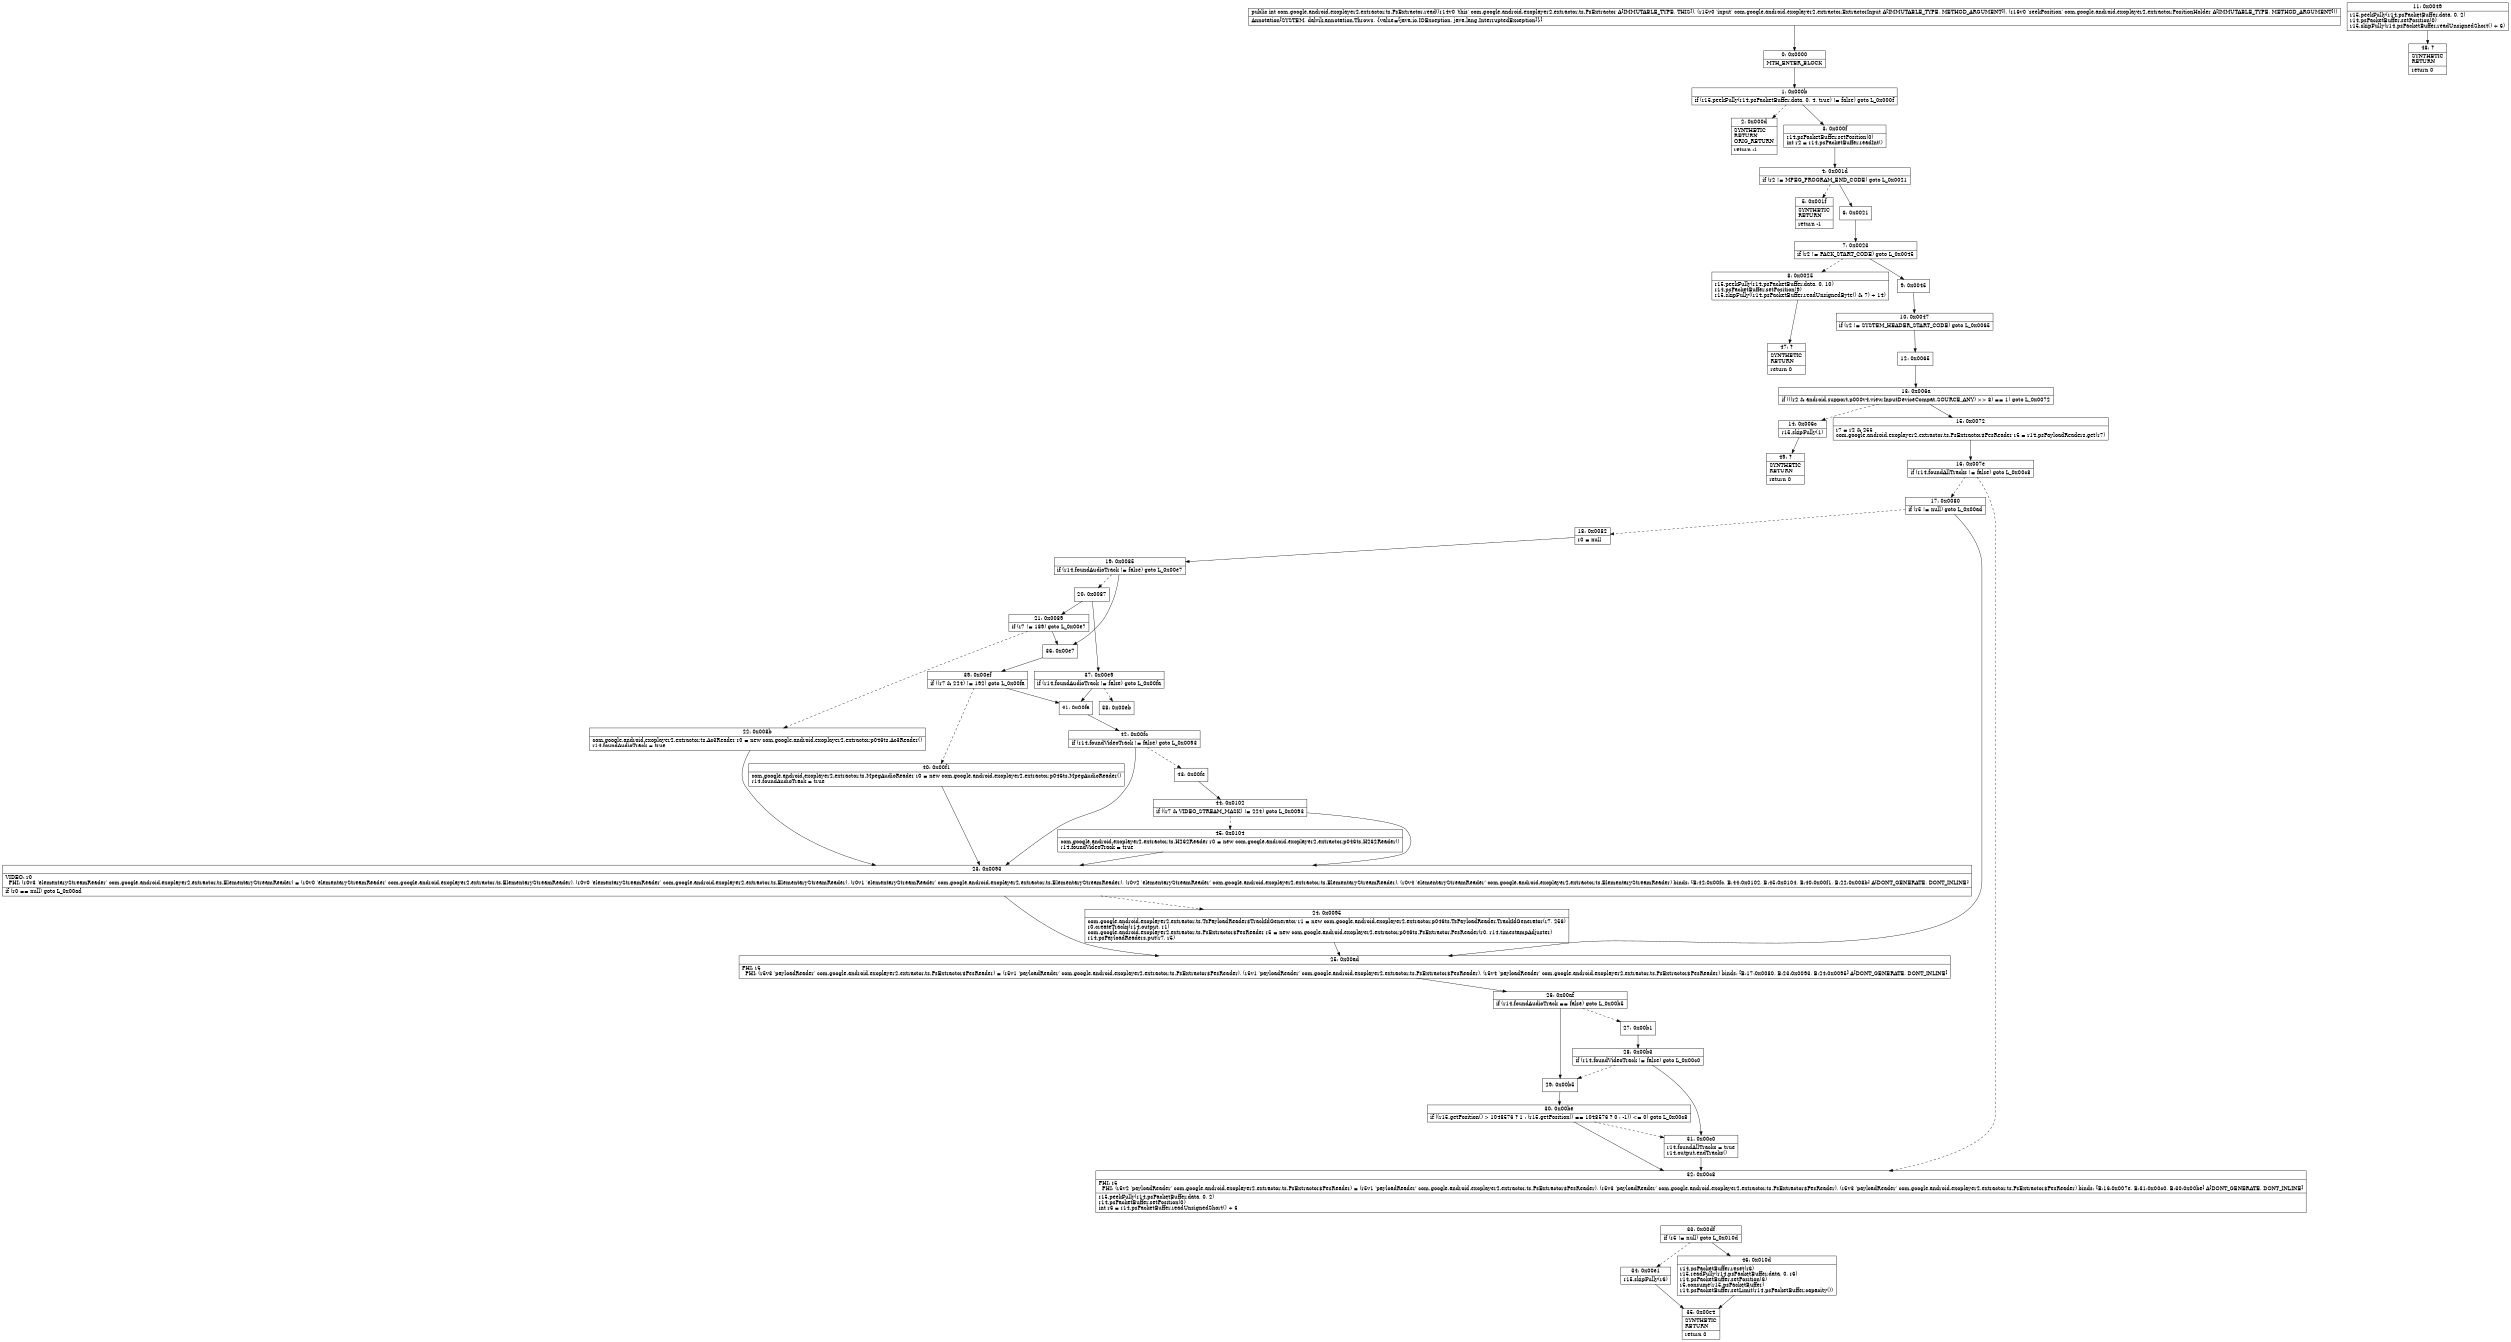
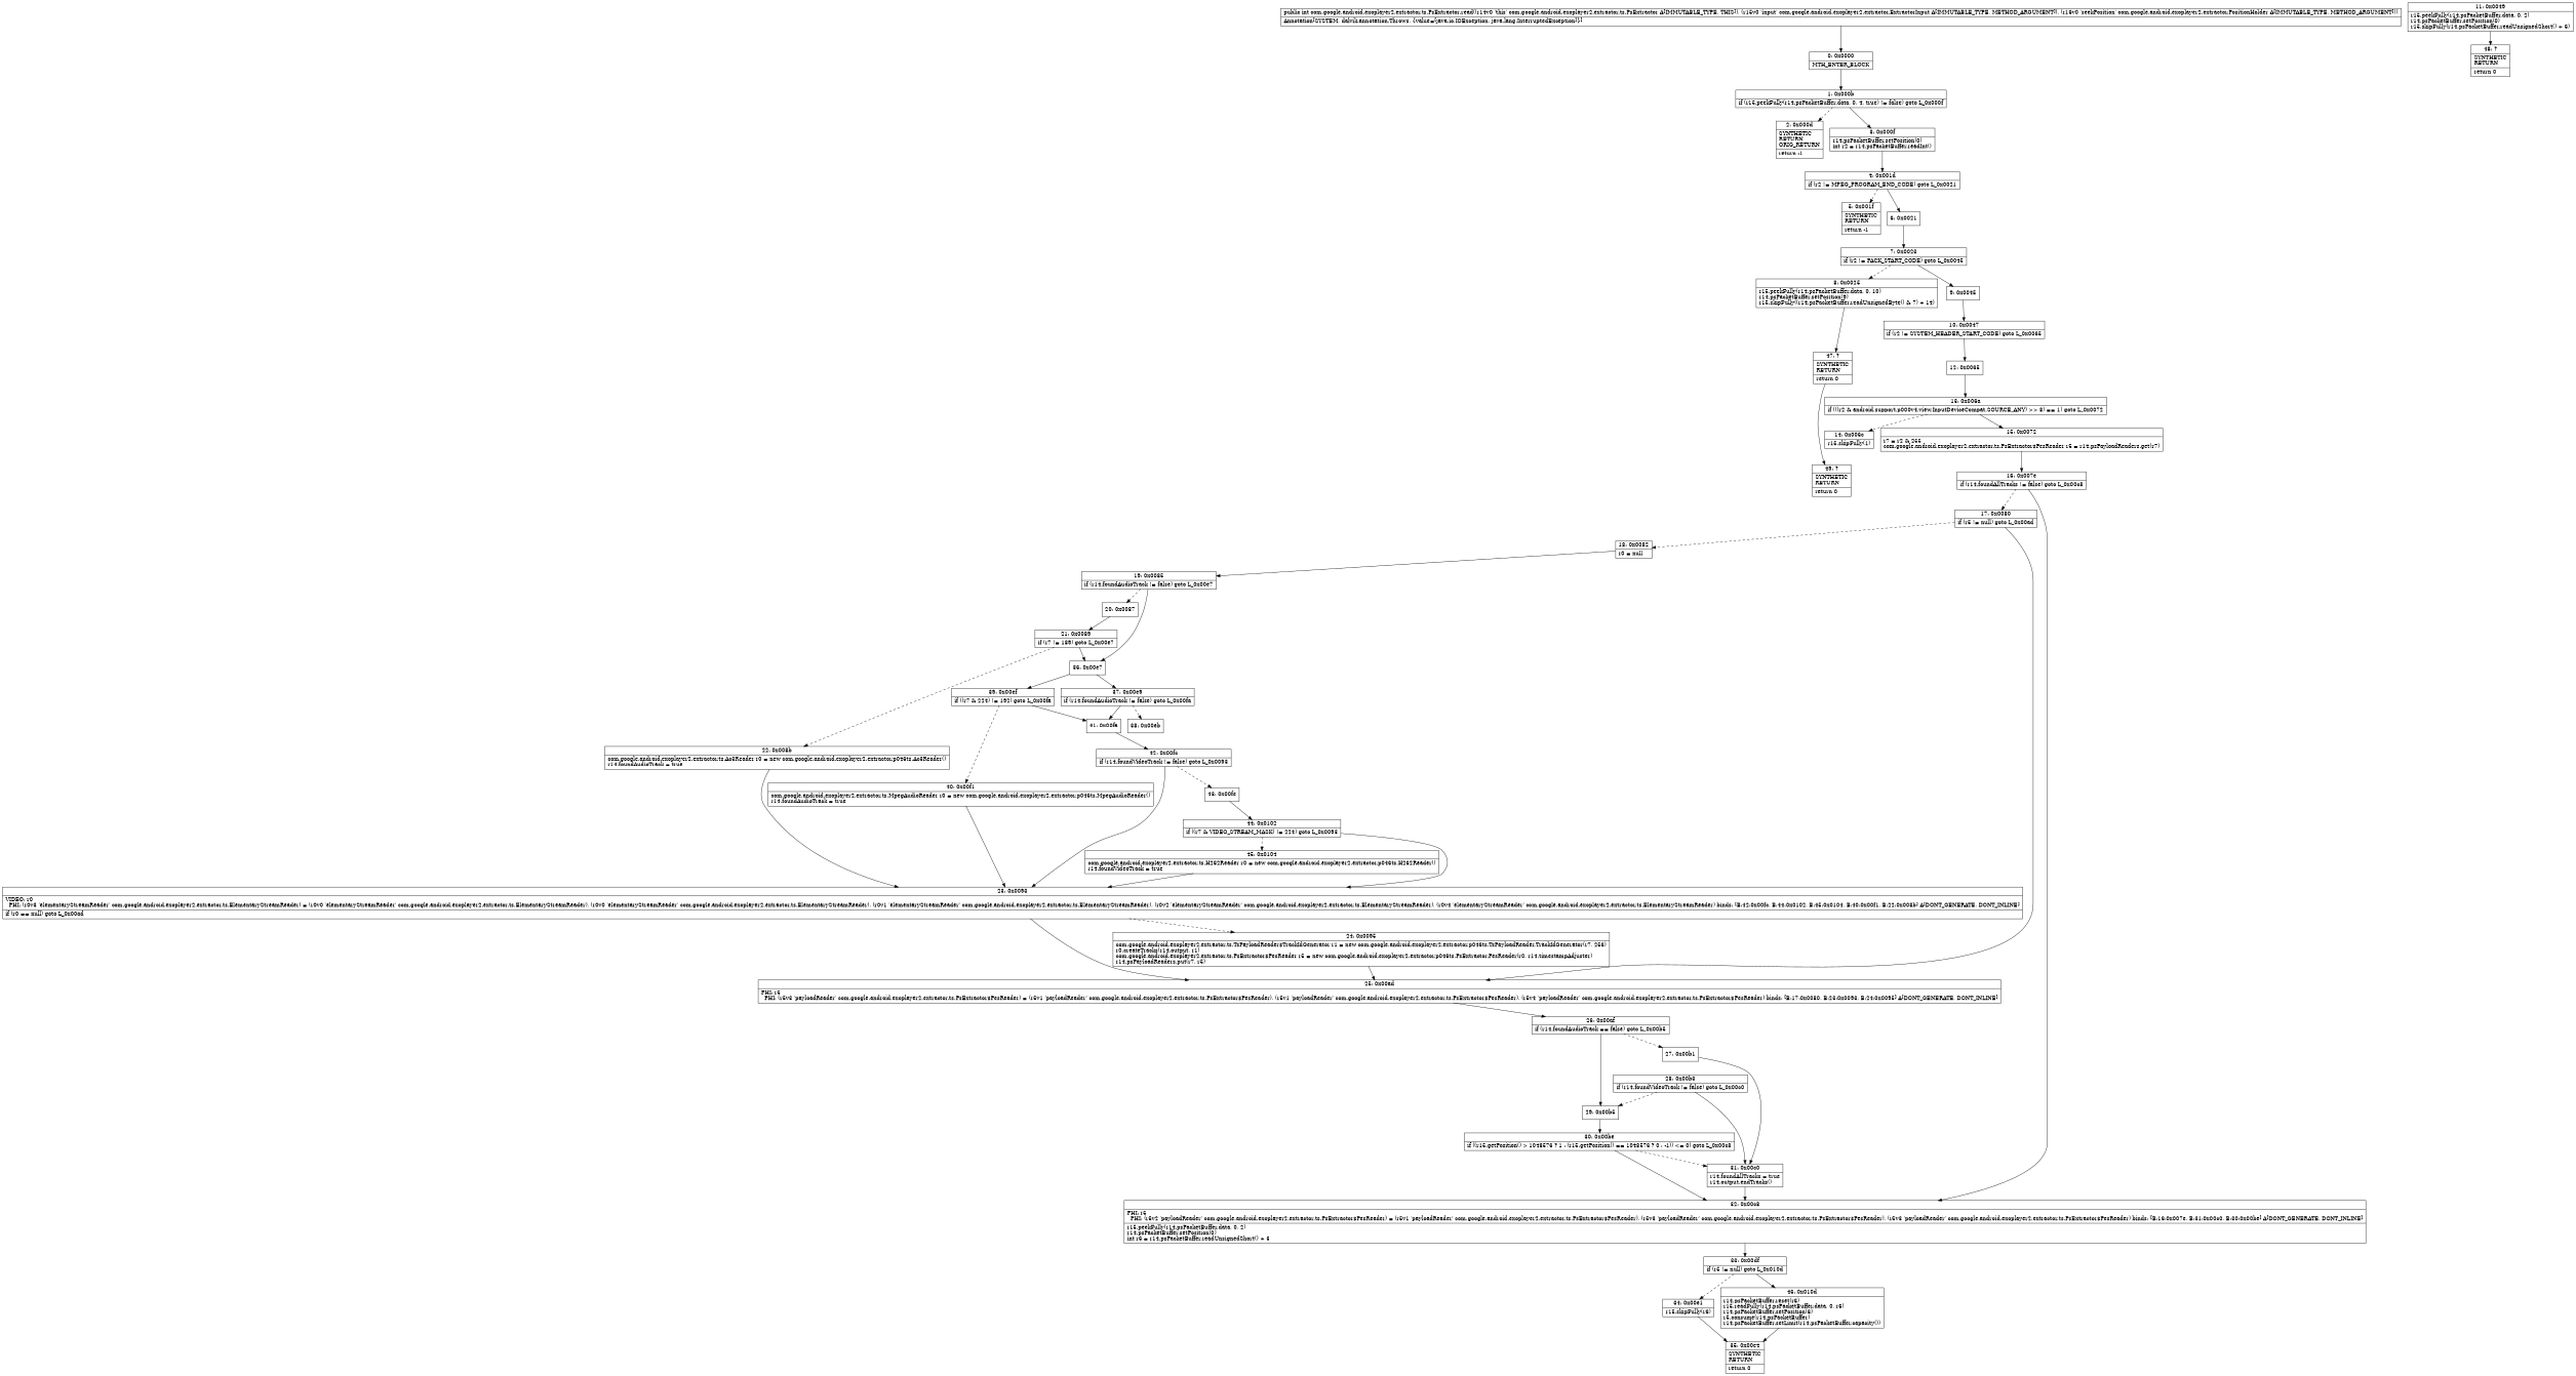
  digraph {
    node [shape=record]
    n1 [label="{0\:\ 0x0000|MTH_ENTER_BLOCK\l}"]
    n2 [label="{1\:\ 0x000b|if (r15.peekFully(r14.psPacketBuffer.data, 0, 4, true) != false) goto L_0x000f\l}"]
    n3 [label="{2\:\ 0x000d|SYNTHETIC\lRETURN\lORIG_RETURN\l|return \-1\l}"]
    n4 [label="{3\:\ 0x000f|r14.psPacketBuffer.setPosition(0)\lint r2 = r14.psPacketBuffer.readInt()\l}"]
    n5 [label="{4\:\ 0x001d|if (r2 != MPEG_PROGRAM_END_CODE) goto L_0x0021\l}"]
    n6 [label="{5\:\ 0x001f|SYNTHETIC\lRETURN\l|return \-1\l}"]
    n7 [label="{6\:\ 0x0021}"]
    n8 [label="{7\:\ 0x0023|if (r2 != PACK_START_CODE) goto L_0x0045\l}"]
    n9 [label="{8\:\ 0x0025|r15.peekFully(r14.psPacketBuffer.data, 0, 10)\lr14.psPacketBuffer.setPosition(9)\lr15.skipFully((r14.psPacketBuffer.readUnsignedByte() & 7) + 14)\l}"]
    n10 [label="{9\:\ 0x0045}"]
    n11 [label="{47\:\ ?|SYNTHETIC\lRETURN\l|return 0\l}"]
    n12 [label="{10\:\ 0x0047|if (r2 != SYSTEM_HEADER_START_CODE) goto L_0x0065\l}"]
    n13 [label="{12\:\ 0x0065}"]
    n14 [label="{11\:\ 0x0049|r15.peekFully(r14.psPacketBuffer.data, 0, 2)\lr14.psPacketBuffer.setPosition(0)\lr15.skipFully(r14.psPacketBuffer.readUnsignedShort() + 6)\l}"]
    n15 [label="{48\:\ ?|SYNTHETIC\lRETURN\l|return 0\l}"]
    n16 [label="{13\:\ 0x006a|if (((r2 & android.support.p000v4.view.InputDeviceCompat.SOURCE_ANY) \>\> 8) == 1) goto L_0x0072\l}"]
    n17 [label="{14\:\ 0x006c|r15.skipFully(1)\l}"]
    n18 [label="{15\:\ 0x0072|r7 = r2 & 255\lcom.google.android.exoplayer2.extractor.ts.PsExtractor$PesReader r5 = r14.psPayloadReaders.get(r7)\l}"]
    n19 [label="{49\:\ ?|SYNTHETIC\lRETURN\l|return 0\l}"]
    n20 [label="{16\:\ 0x007e|if (r14.foundAllTracks != false) goto L_0x00c8\l}"]
    n21 [label="{17\:\ 0x0080|if (r5 != null) goto L_0x00ad\l}"]
    n22 [label="{32\:\ 0x00c8|PHI: r5 \l  PHI: (r5v2 'payloadReader' com.google.android.exoplayer2.extractor.ts.PsExtractor$PesReader) = (r5v1 'payloadReader' com.google.android.exoplayer2.extractor.ts.PsExtractor$PesReader), (r5v3 'payloadReader' com.google.android.exoplayer2.extractor.ts.PsExtractor$PesReader), (r5v3 'payloadReader' com.google.android.exoplayer2.extractor.ts.PsExtractor$PesReader) binds: [B:16:0x007e, B:31:0x00c0, B:30:0x00be] A[DONT_GENERATE, DONT_INLINE]\l|r15.peekFully(r14.psPacketBuffer.data, 0, 2)\lr14.psPacketBuffer.setPosition(0)\lint r6 = r14.psPacketBuffer.readUnsignedShort() + 6\l}"]
    n23 [label="{18\:\ 0x0082|r0 = null\l}"]
    n24 [label="{25\:\ 0x00ad|PHI: r5 \l  PHI: (r5v3 'payloadReader' com.google.android.exoplayer2.extractor.ts.PsExtractor$PesReader) = (r5v1 'payloadReader' com.google.android.exoplayer2.extractor.ts.PsExtractor$PesReader), (r5v1 'payloadReader' com.google.android.exoplayer2.extractor.ts.PsExtractor$PesReader), (r5v4 'payloadReader' com.google.android.exoplayer2.extractor.ts.PsExtractor$PesReader) binds: [B:17:0x0080, B:23:0x0093, B:24:0x0095] A[DONT_GENERATE, DONT_INLINE]\l}"]
    n25 [label="{33\:\ 0x00df|if (r5 != null) goto L_0x010d\l}"]
    n26 [label="{19\:\ 0x0085|if (r14.foundAudioTrack != false) goto L_0x00e7\l}"]
    n27 [label="{26\:\ 0x00af|if (r14.foundAudioTrack == false) goto L_0x00b5\l}"]
    n28 [label="{20\:\ 0x0087}"]
    n29 [label="{36\:\ 0x00e7}"]
    n30 [label="{21\:\ 0x0089|if (r7 != 189) goto L_0x00e7\l}"]
    n31 [label="{37\:\ 0x00e9|if (r14.foundAudioTrack != false) goto L_0x00fa\l}"]
    n32 [label="{39\:\ 0x00ef|if ((r7 & 224) != 192) goto L_0x00fa\l}"]
    n33 [label="{22\:\ 0x008b|com.google.android.exoplayer2.extractor.ts.Ac3Reader r0 = new com.google.android.exoplayer2.extractor.p046ts.Ac3Reader()\lr14.foundAudioTrack = true\l}"]
    n34 [label="{23\:\ 0x0093|VIDEO: r0 \l  PHI: (r0v3 'elementaryStreamReader' com.google.android.exoplayer2.extractor.ts.ElementaryStreamReader) = (r0v0 'elementaryStreamReader' com.google.android.exoplayer2.extractor.ts.ElementaryStreamReader), (r0v0 'elementaryStreamReader' com.google.android.exoplayer2.extractor.ts.ElementaryStreamReader), (r0v1 'elementaryStreamReader' com.google.android.exoplayer2.extractor.ts.ElementaryStreamReader), (r0v2 'elementaryStreamReader' com.google.android.exoplayer2.extractor.ts.ElementaryStreamReader), (r0v4 'elementaryStreamReader' com.google.android.exoplayer2.extractor.ts.ElementaryStreamReader) binds: [B:42:0x00fc, B:44:0x0102, B:45:0x0104, B:40:0x00f1, B:22:0x008b] A[DONT_GENERATE, DONT_INLINE]\l|if (r0 == null) goto L_0x00ad\l}"]
    n35 [label="{24\:\ 0x0095|com.google.android.exoplayer2.extractor.ts.TsPayloadReader$TrackIdGenerator r1 = new com.google.android.exoplayer2.extractor.p046ts.TsPayloadReader.TrackIdGenerator(r7, 256)\lr0.createTracks(r14.output, r1)\lcom.google.android.exoplayer2.extractor.ts.PsExtractor$PesReader r5 = new com.google.android.exoplayer2.extractor.p046ts.PsExtractor.PesReader(r0, r14.timestampAdjuster)\lr14.psPayloadReaders.put(r7, r5)\l}"]
    n36 [label="{27\:\ 0x00b1}"]
    n37 [label="{29\:\ 0x00b5}"]
    n38 [label="{28\:\ 0x00b3|if (r14.foundVideoTrack != false) goto L_0x00c0\l}"]
    n39 [label="{30\:\ 0x00be|if ((r15.getPosition() \> 1048576 ? 1 : (r15.getPosition() == 1048576 ? 0 : \-1)) \<= 0) goto L_0x00c8\l}"]
    n40 [label="{31\:\ 0x00c0|r14.foundAllTracks = true\lr14.output.endTracks()\l}"]
    n41 [label="{34\:\ 0x00e1|r15.skipFully(r6)\l}"]
-   n42 [label="{46\:\ 0x010d|r14.psPacketBuffer.reset(r6)\lr15.readFully(r14.psPacketBuffer.data, 0, r6)\lr14.psPacketBuffer.setPosition(6)\lr5.consume(r15.psPacketBuffer)\lr14.psPacketBuffer.setLimit(r14.psPacketBuffer.capacity())\l}"]
+   n42 [label="{46\:\ 0x010d|r14.psPacketBuffer.reset(r6)\lr15.readFully(r14.psPacketBuffer.data, 0, r6)\lr14.psPacketBuffer.setPosition(6)\lr5.consume(r14.psPacketBuffer)\lr14.psPacketBuffer.setLimit(r14.psPacketBuffer.capacity())\l}"]
    n43 [label="{35\:\ 0x00e4|SYNTHETIC\lRETURN\l|return 0\l}"]
    n44 [label="{38\:\ 0x00eb}"]
    n45 [label="{41\:\ 0x00fa}"]
    n46 [label="{42\:\ 0x00fc|if (r14.foundVideoTrack != false) goto L_0x0093\l}"]
    n47 [label="{40\:\ 0x00f1|com.google.android.exoplayer2.extractor.ts.MpegAudioReader r0 = new com.google.android.exoplayer2.extractor.p046ts.MpegAudioReader()\lr14.foundAudioTrack = true\l}"]
    n48 [label="{43\:\ 0x00fe}"]
    n49 [label="{44\:\ 0x0102|if ((r7 & VIDEO_STREAM_MASK) != 224) goto L_0x0093\l}"]
    n50 [label="{45\:\ 0x0104|com.google.android.exoplayer2.extractor.ts.H262Reader r0 = new com.google.android.exoplayer2.extractor.p046ts.H262Reader()\lr14.foundVideoTrack = true\l}"]
    n51 [label="{public int com.google.android.exoplayer2.extractor.ts.PsExtractor.read((r14v0 'this' com.google.android.exoplayer2.extractor.ts.PsExtractor A[IMMUTABLE_TYPE, THIS]), (r15v0 'input' com.google.android.exoplayer2.extractor.ExtractorInput A[IMMUTABLE_TYPE, METHOD_ARGUMENT]), (r16v0 'seekPosition' com.google.android.exoplayer2.extractor.PositionHolder A[IMMUTABLE_TYPE, METHOD_ARGUMENT]))  | Annotation[SYSTEM, dalvik.annotation.Throws, \{value=[java.io.IOException, java.lang.InterruptedException]\}]\l}"]
    n1 -> n2
    n2 -> n3 [style=dashed]
    n2 -> n4
    n4 -> n5
    n5 -> n6 [style=dashed]
    n5 -> n7
    n7 -> n8
    n8 -> n9 [style=dashed]
    n8 -> n10
    n9 -> n11
    n10 -> n12
    n12 -> n13
    n13 -> n16
    n14 -> n15
    n16 -> n17 [style=dashed]
    n16 -> n18
-   n17 -> n19
+   n11 -> n19
    n18 -> n20
    n20 -> n21 [style=dashed]
-   n20 -> n22 [style=dashed]
+   n20 -> n22
    n21 -> n23 [style=dashed]
    n21 -> n24
+   n22 -> n25
    n23 -> n26
    n24 -> n27
    n25 -> n41 [style=dashed]
    n25 -> n42
    n26 -> n28 [style=dashed]
    n26 -> n29
    n27 -> n36 [style=dashed]
    n27 -> n37
    n28 -> n30
-   n28 -> n31
+   n29 -> n31
    n29 -> n32
    n30 -> n29
    n30 -> n33 [style=dashed]
    n31 -> n44 [style=dashed]
    n31 -> n45
    n32 -> n45
    n32 -> n47 [style=dashed]
    n33 -> n34
    n34 -> n24
    n34 -> n35 [style=dashed]
    n35 -> n24
-   n36 -> n38
+   n36 -> n40
    n37 -> n39
    n38 -> n37 [style=dashed]
    n38 -> n40
    n39 -> n22
    n39 -> n40 [style=dashed]
    n40 -> n22
    n41 -> n43
    n42 -> n43
    n45 -> n46
    n46 -> n34
    n46 -> n48 [style=dashed]
    n47 -> n34
    n48 -> n49
    n49 -> n34
    n49 -> n50 [style=dashed]
    n50 -> n34
    n51 -> n1
  }
